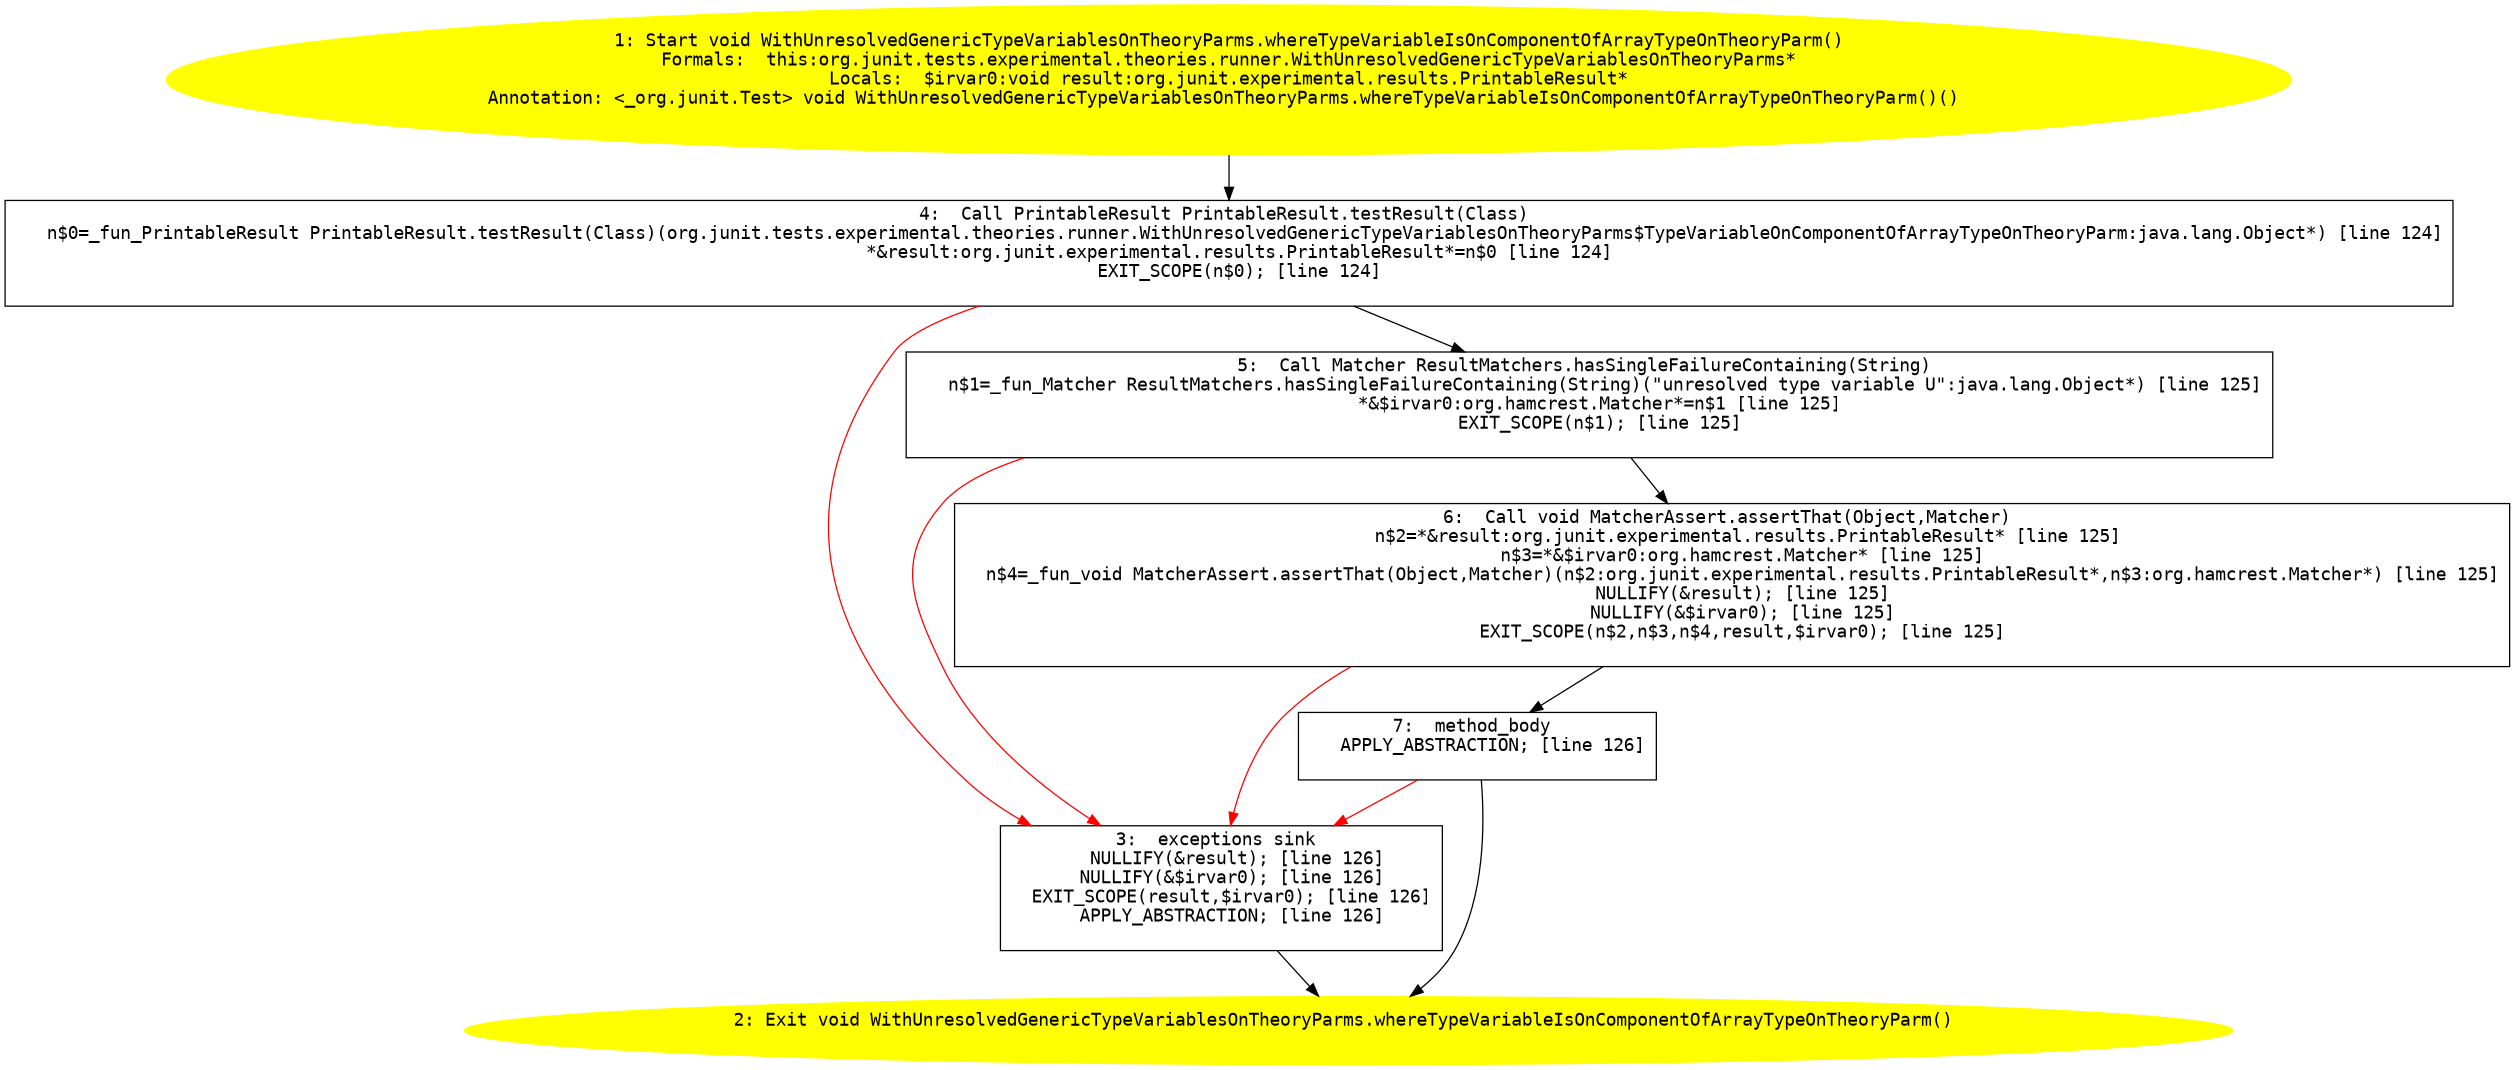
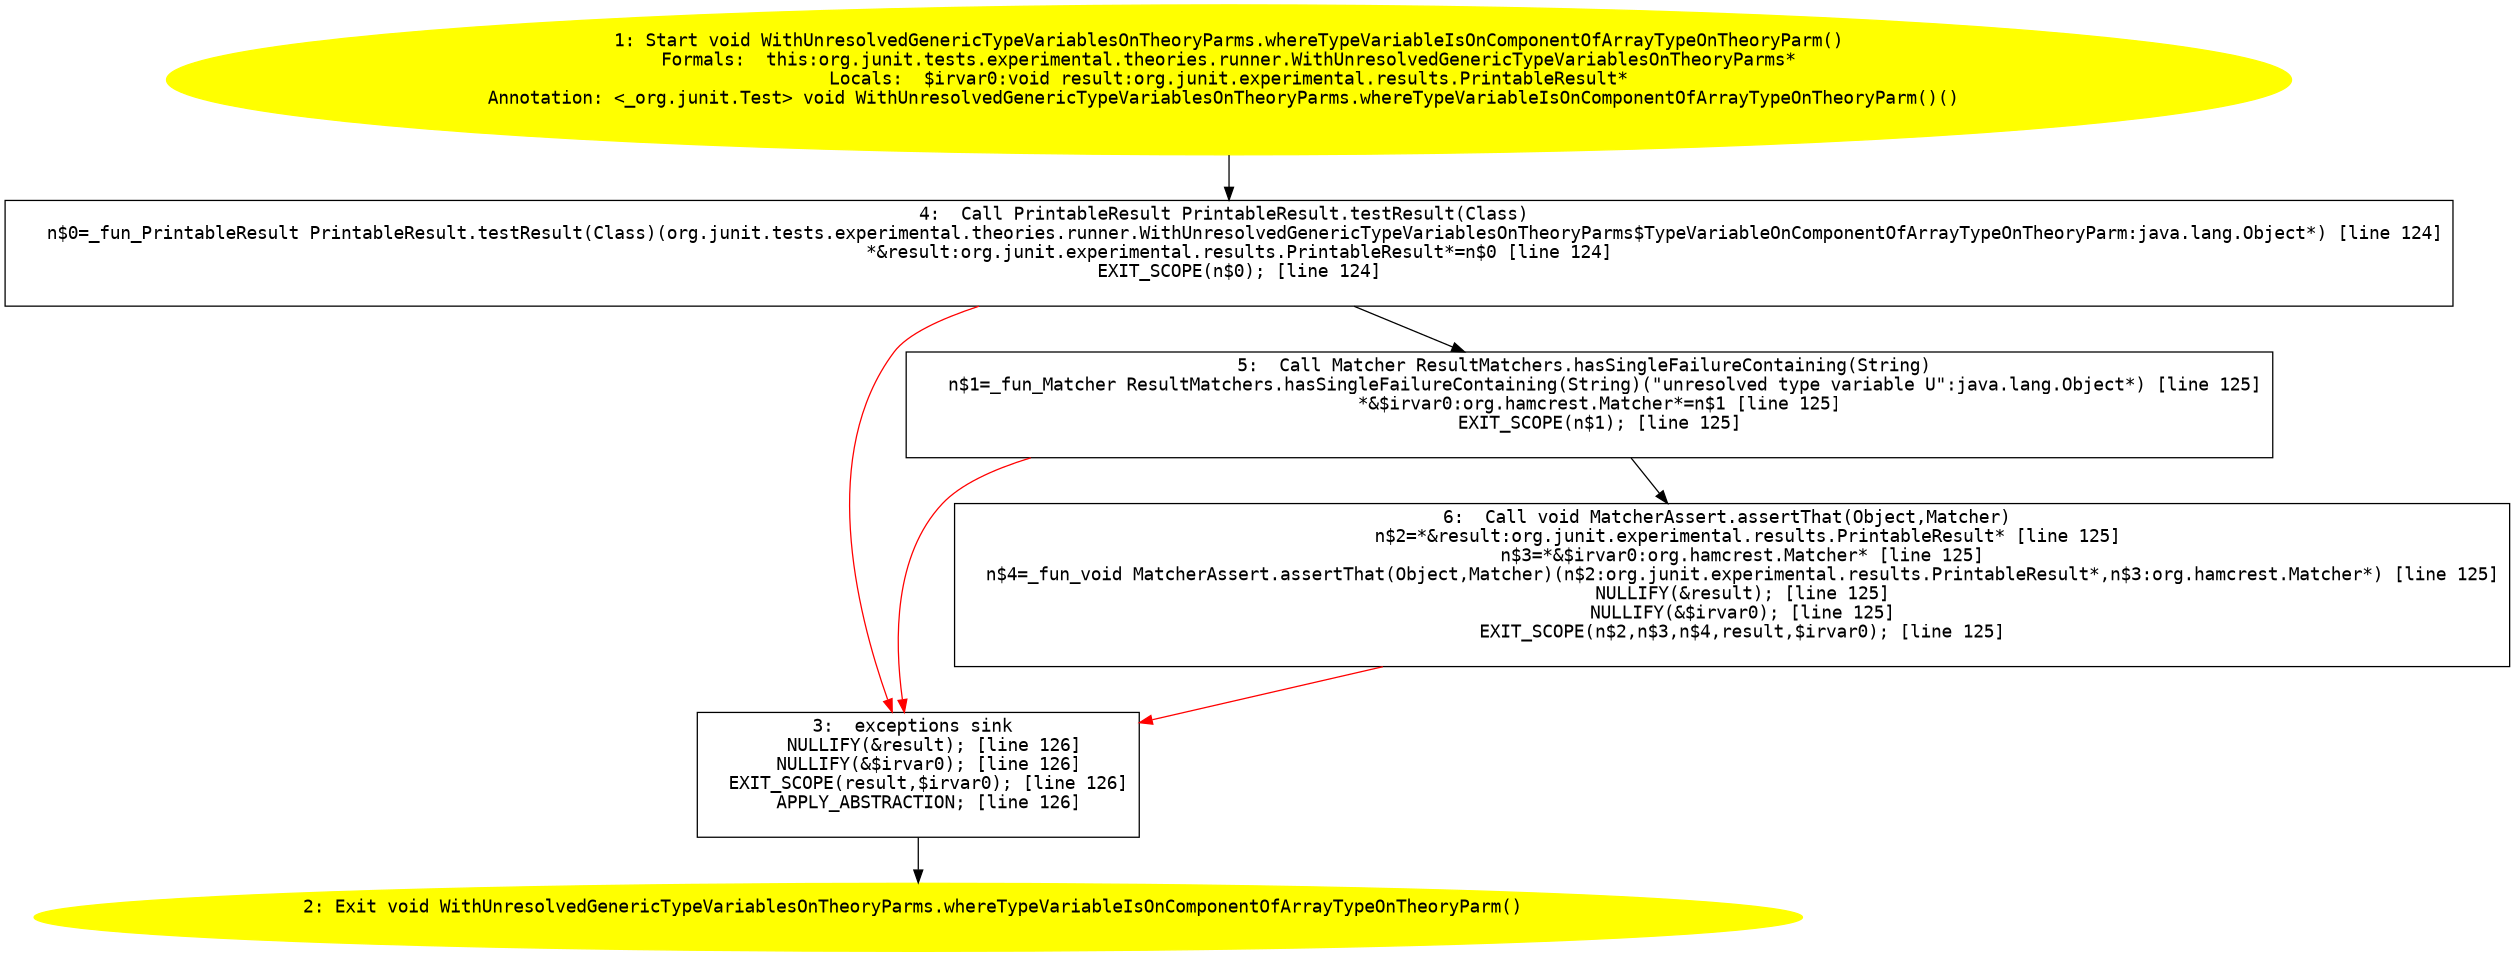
  digraph {
    fontname="DejaVu Sans Mono"
    node [fontname="DejaVu Sans Mono" shape=box]
    edge [fontname="DejaVu Sans Mono"]
    n1 [color=yellow label="1: Start void WithUnresolvedGenericTypeVariablesOnTheoryParms.whereTypeVariableIsOnComponentOfArrayTypeOnTheoryParm()\nFormals:  this:org.junit.tests.experimental.theories.runner.WithUnresolvedGenericTypeVariablesOnTheoryParms*\nLocals:  $irvar0:void result:org.junit.experimental.results.PrintableResult*\nAnnotation: <_org.junit.Test> void WithUnresolvedGenericTypeVariablesOnTheoryParms.whereTypeVariableIsOnComponentOfArrayTypeOnTheoryParm()() \n  " style=filled shape=""]
    n2 [label="4:  Call PrintableResult PrintableResult.testResult(Class) \n   n$0=_fun_PrintableResult PrintableResult.testResult(Class)(org.junit.tests.experimental.theories.runner.WithUnresolvedGenericTypeVariablesOnTheoryParms$TypeVariableOnComponentOfArrayTypeOnTheoryParm:java.lang.Object*) [line 124]\n  *&result:org.junit.experimental.results.PrintableResult*=n$0 [line 124]\n  EXIT_SCOPE(n$0); [line 124]\n "]
    n3 [label="3:  exceptions sink \n   NULLIFY(&result); [line 126]\n  NULLIFY(&$irvar0); [line 126]\n  EXIT_SCOPE(result,$irvar0); [line 126]\n  APPLY_ABSTRACTION; [line 126]\n "]
    n4 [label="5:  Call Matcher ResultMatchers.hasSingleFailureContaining(String) \n   n$1=_fun_Matcher ResultMatchers.hasSingleFailureContaining(String)(\"unresolved type variable U\":java.lang.Object*) [line 125]\n  *&$irvar0:org.hamcrest.Matcher*=n$1 [line 125]\n  EXIT_SCOPE(n$1); [line 125]\n "]
    n5 [color=yellow label="2: Exit void WithUnresolvedGenericTypeVariablesOnTheoryParms.whereTypeVariableIsOnComponentOfArrayTypeOnTheoryParm() \n  " style=filled shape=""]
    n6 [label="6:  Call void MatcherAssert.assertThat(Object,Matcher) \n   n$2=*&result:org.junit.experimental.results.PrintableResult* [line 125]\n  n$3=*&$irvar0:org.hamcrest.Matcher* [line 125]\n  n$4=_fun_void MatcherAssert.assertThat(Object,Matcher)(n$2:org.junit.experimental.results.PrintableResult*,n$3:org.hamcrest.Matcher*) [line 125]\n  NULLIFY(&result); [line 125]\n  NULLIFY(&$irvar0); [line 125]\n  EXIT_SCOPE(n$2,n$3,n$4,result,$irvar0); [line 125]\n "]
-   n7 [label="7:  method_body \n   APPLY_ABSTRACTION; [line 126]\n "]
    n1 -> n2
    n2 -> n3 [color=red]
    n2 -> n4
    n3 -> n5
    n4 -> n3 [color=red]
    n4 -> n6
    n6 -> n3 [color=red]
-   n6 -> n7
-   n7 -> n3 [color=red]
-   n7 -> n5
  }
